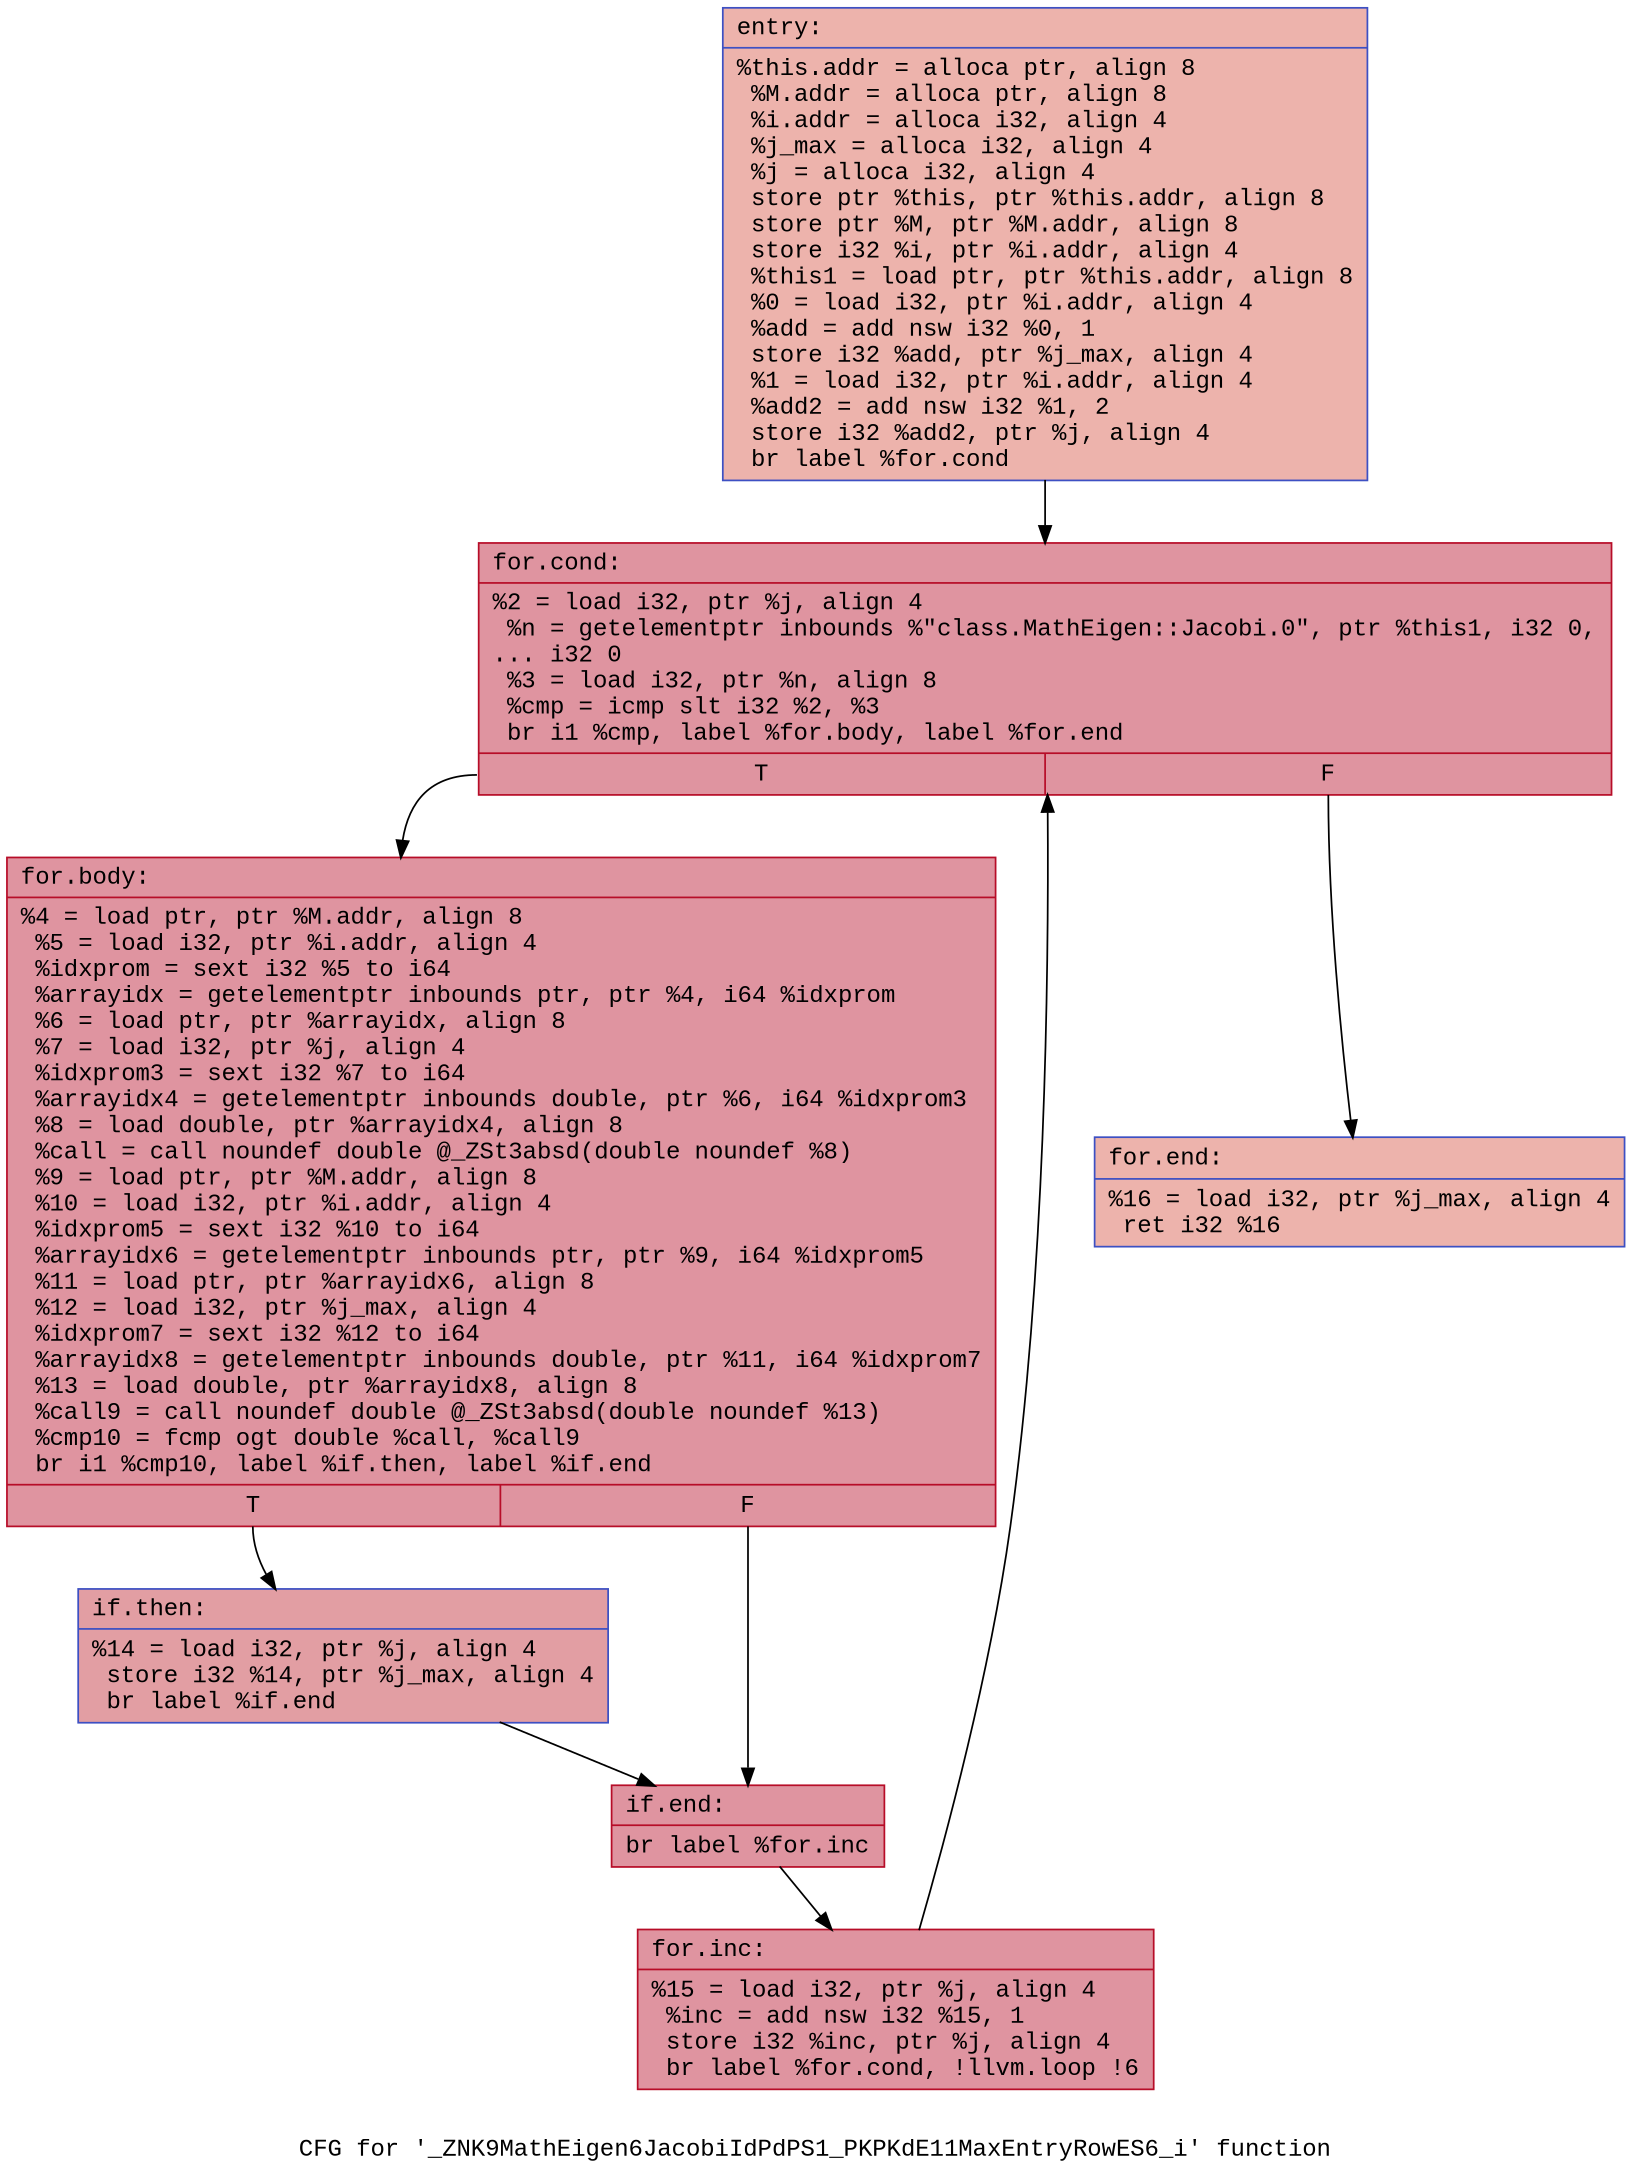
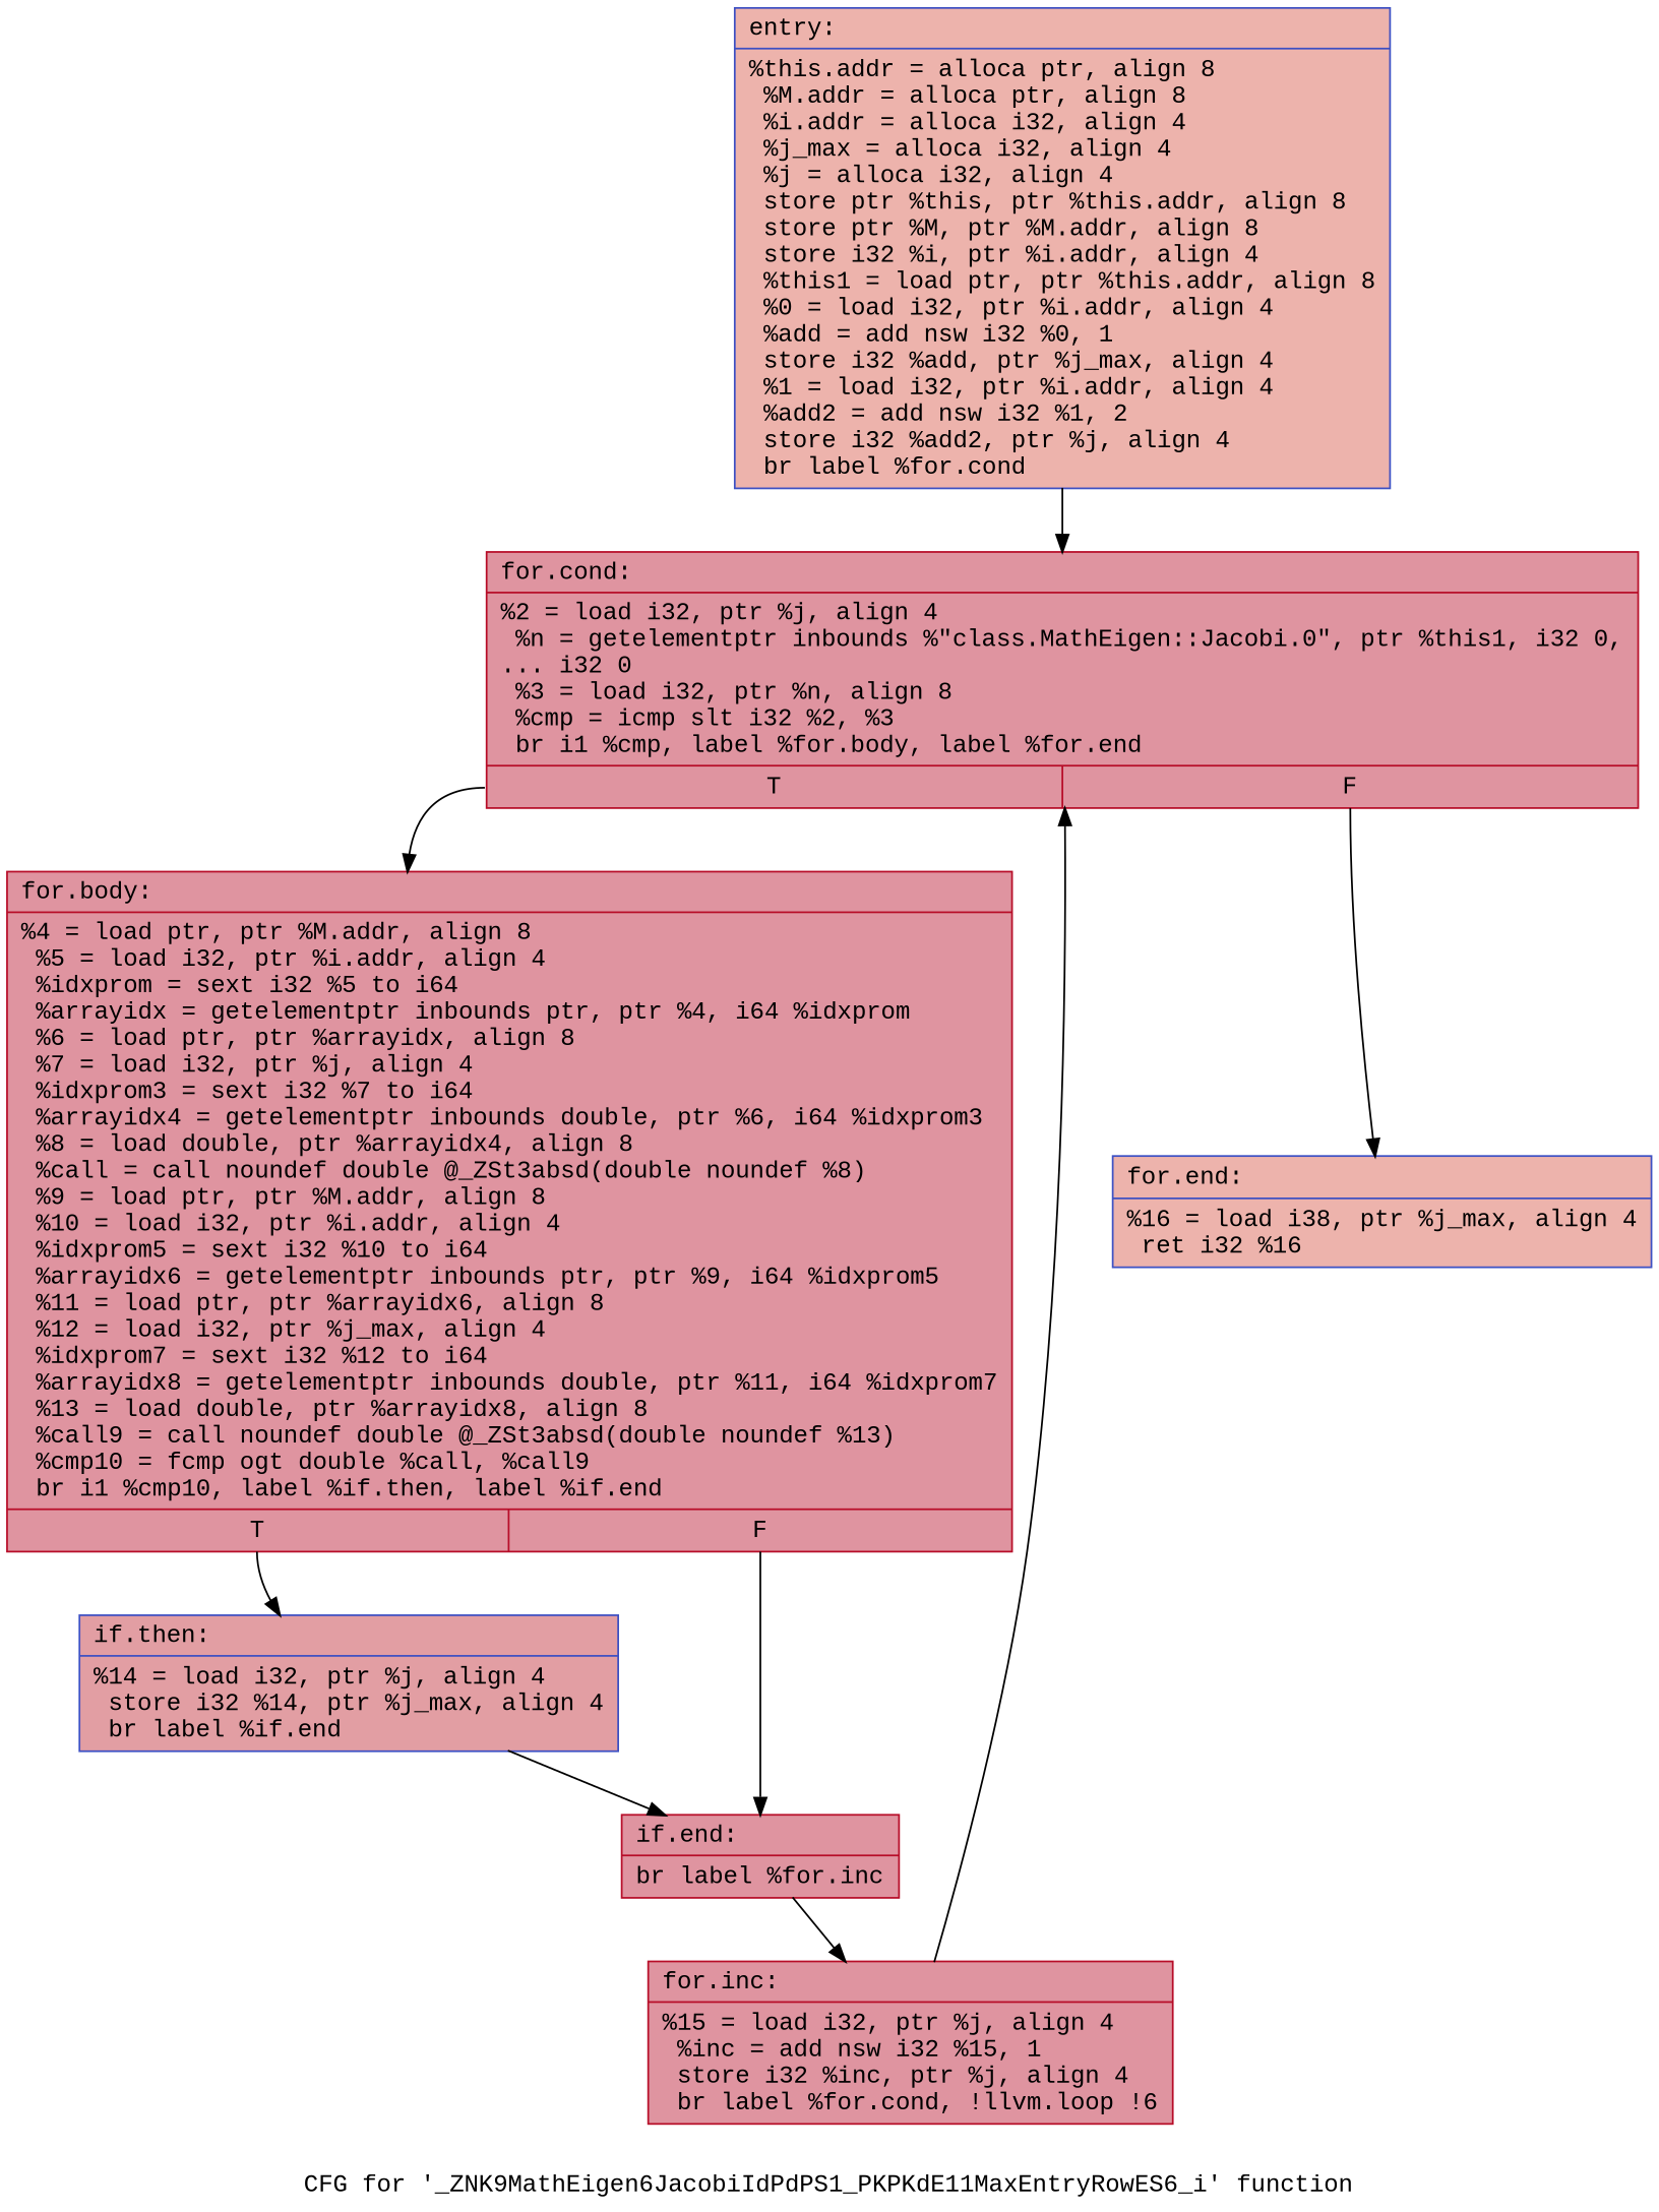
  digraph {
    label="CFG for '_ZNK9MathEigen6JacobiIdPdPS1_PKPKdE11MaxEntryRowES6_i' function"
    fontname="Liberation Mono"
    node [color="#b70d28ff" fillcolor="#b70d2870" fontname="Liberation Mono" shape=record style=filled]
    edge [fontname="Liberation Mono"]
    n1 [color="#3d50c3ff" fillcolor="#d6524470" label="{entry:\l|  %this.addr = alloca ptr, align 8\l  %M.addr = alloca ptr, align 8\l  %i.addr = alloca i32, align 4\l  %j_max = alloca i32, align 4\l  %j = alloca i32, align 4\l  store ptr %this, ptr %this.addr, align 8\l  store ptr %M, ptr %M.addr, align 8\l  store i32 %i, ptr %i.addr, align 4\l  %this1 = load ptr, ptr %this.addr, align 8\l  %0 = load i32, ptr %i.addr, align 4\l  %add = add nsw i32 %0, 1\l  store i32 %add, ptr %j_max, align 4\l  %1 = load i32, ptr %i.addr, align 4\l  %add2 = add nsw i32 %1, 2\l  store i32 %add2, ptr %j, align 4\l  br label %for.cond\l}"]
    n2 [label="{for.cond:\l|  %2 = load i32, ptr %j, align 4\l  %n = getelementptr inbounds %\"class.MathEigen::Jacobi.0\", ptr %this1, i32 0,\l... i32 0\l  %3 = load i32, ptr %n, align 8\l  %cmp = icmp slt i32 %2, %3\l  br i1 %cmp, label %for.body, label %for.end\l|{<s0>T|<s1>F}}"]
    n3 [label="{for.body:\l|  %4 = load ptr, ptr %M.addr, align 8\l  %5 = load i32, ptr %i.addr, align 4\l  %idxprom = sext i32 %5 to i64\l  %arrayidx = getelementptr inbounds ptr, ptr %4, i64 %idxprom\l  %6 = load ptr, ptr %arrayidx, align 8\l  %7 = load i32, ptr %j, align 4\l  %idxprom3 = sext i32 %7 to i64\l  %arrayidx4 = getelementptr inbounds double, ptr %6, i64 %idxprom3\l  %8 = load double, ptr %arrayidx4, align 8\l  %call = call noundef double @_ZSt3absd(double noundef %8)\l  %9 = load ptr, ptr %M.addr, align 8\l  %10 = load i32, ptr %i.addr, align 4\l  %idxprom5 = sext i32 %10 to i64\l  %arrayidx6 = getelementptr inbounds ptr, ptr %9, i64 %idxprom5\l  %11 = load ptr, ptr %arrayidx6, align 8\l  %12 = load i32, ptr %j_max, align 4\l  %idxprom7 = sext i32 %12 to i64\l  %arrayidx8 = getelementptr inbounds double, ptr %11, i64 %idxprom7\l  %13 = load double, ptr %arrayidx8, align 8\l  %call9 = call noundef double @_ZSt3absd(double noundef %13)\l  %cmp10 = fcmp ogt double %call, %call9\l  br i1 %cmp10, label %if.then, label %if.end\l|{<s0>T|<s1>F}}"]
-   n4 [color="#3d50c3ff" fillcolor="#d6524470" label="{for.end:\l|  %16 = load i32, ptr %j_max, align 4\l  ret i32 %16\l}"]
+   n4 [color="#3d50c3ff" fillcolor="#d6524470" label="{for.end:\l|  %16 = load i38, ptr %j_max, align 4\l  ret i32 %16\l}"]
    n5 [color="#3d50c3ff" fillcolor="#be242e70" label="{if.then:\l|  %14 = load i32, ptr %j, align 4\l  store i32 %14, ptr %j_max, align 4\l  br label %if.end\l}"]
    n6 [label="{if.end:\l|  br label %for.inc\l}"]
    n7 [label="{for.inc:\l|  %15 = load i32, ptr %j, align 4\l  %inc = add nsw i32 %15, 1\l  store i32 %inc, ptr %j, align 4\l  br label %for.cond, !llvm.loop !6\l}"]
    n1 -> n2
    n2 -> n3 [tailport=s0]
    n2 -> n4 [tailport=s1]
    n3 -> n5 [tailport=s0]
    n3 -> n6 [tailport=s1]
    n5 -> n6
    n6 -> n7
    n7 -> n2
  }
